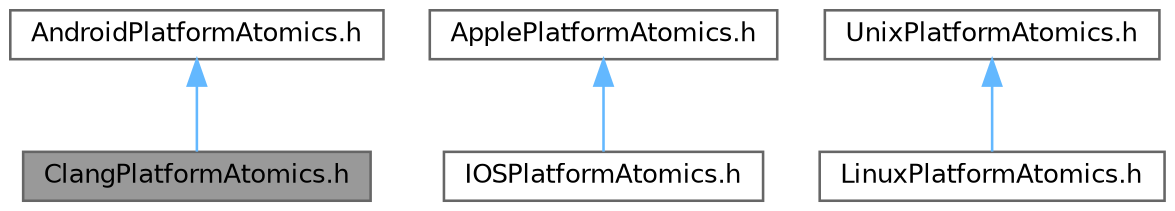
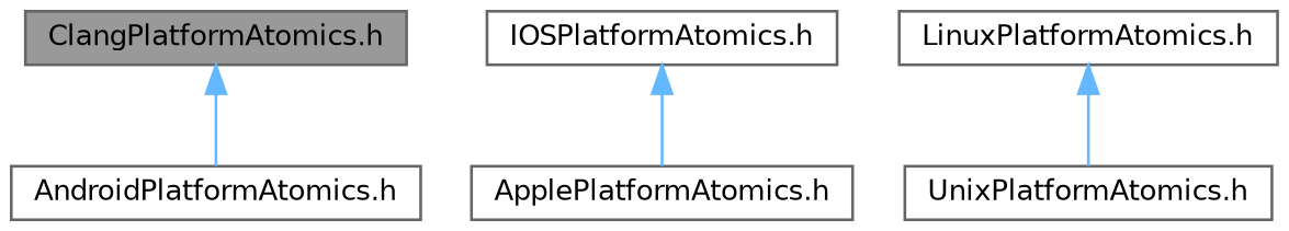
  digraph {
    node [color=grey40 fillcolor=white fontname=Helvetica fontsize=10 shape=box style=filled]
    edge [color=steelblue1 dir=back fontname=Helvetica fontsize=10 labelfontname=Helvetica labelfontsize=10 style=solid]
    n1 [color=gray40 fillcolor=grey60 fontcolor=black height=0.2 label="ClangPlatformAtomics.h" width=0.4]
    n2 [height=0.2 label="AndroidPlatformAtomics.h" width=0.4]
    n3 [height=0.2 label="ApplePlatformAtomics.h" width=0.4]
    n4 [height=0.2 label="IOSPlatformAtomics.h" width=0.4]
    n5 [height=0.2 label="UnixPlatformAtomics.h" width=0.4]
    n6 [height=0.2 label="LinuxPlatformAtomics.h" width=0.4]
-   n2 -> n1
-   n3 -> n4
-   n5 -> n6
+   n1 -> n2
+   n4 -> n3
+   n6 -> n5
  }
